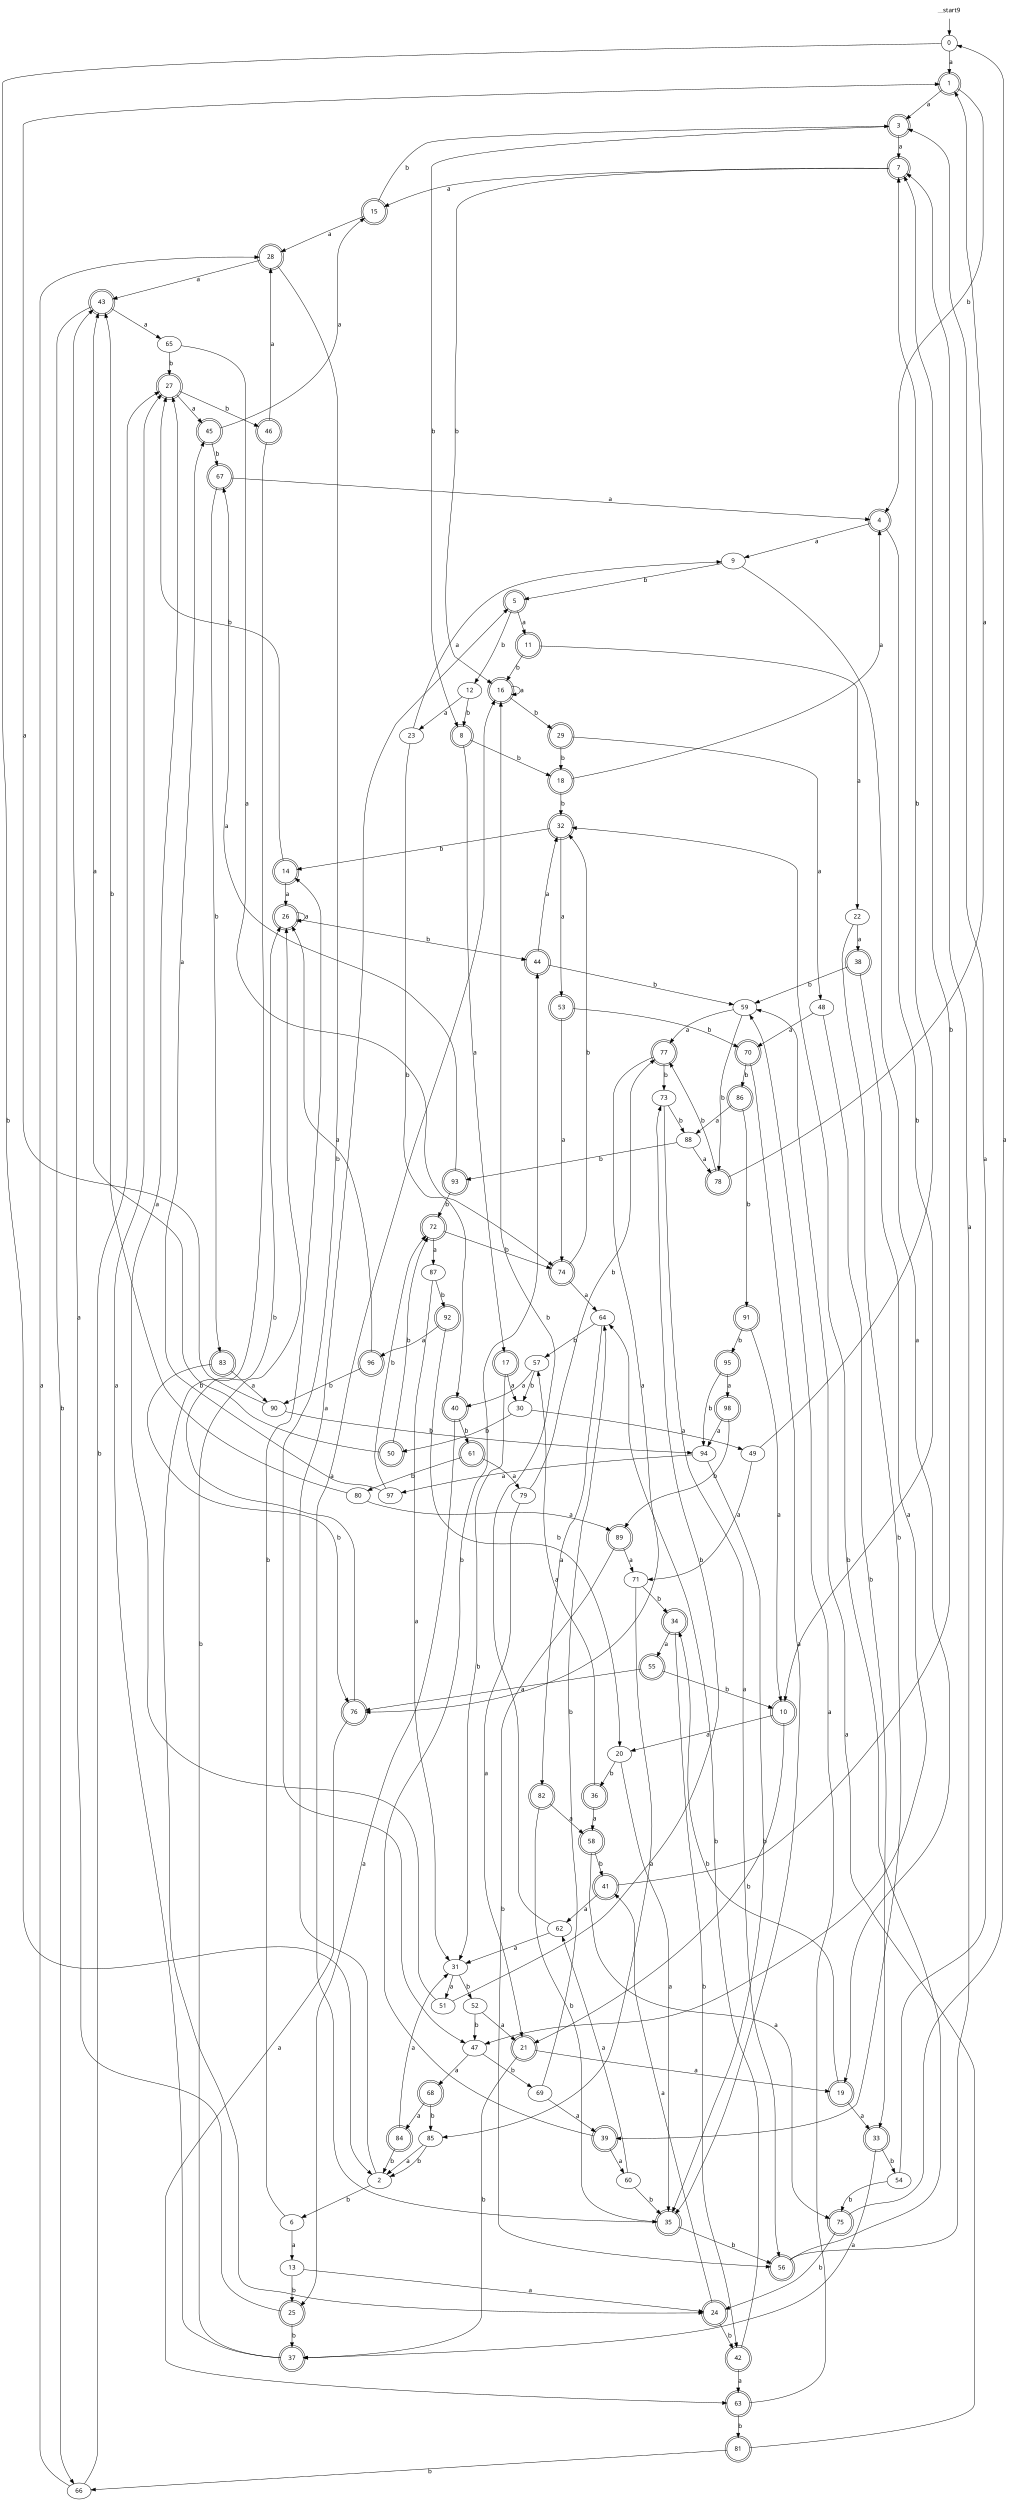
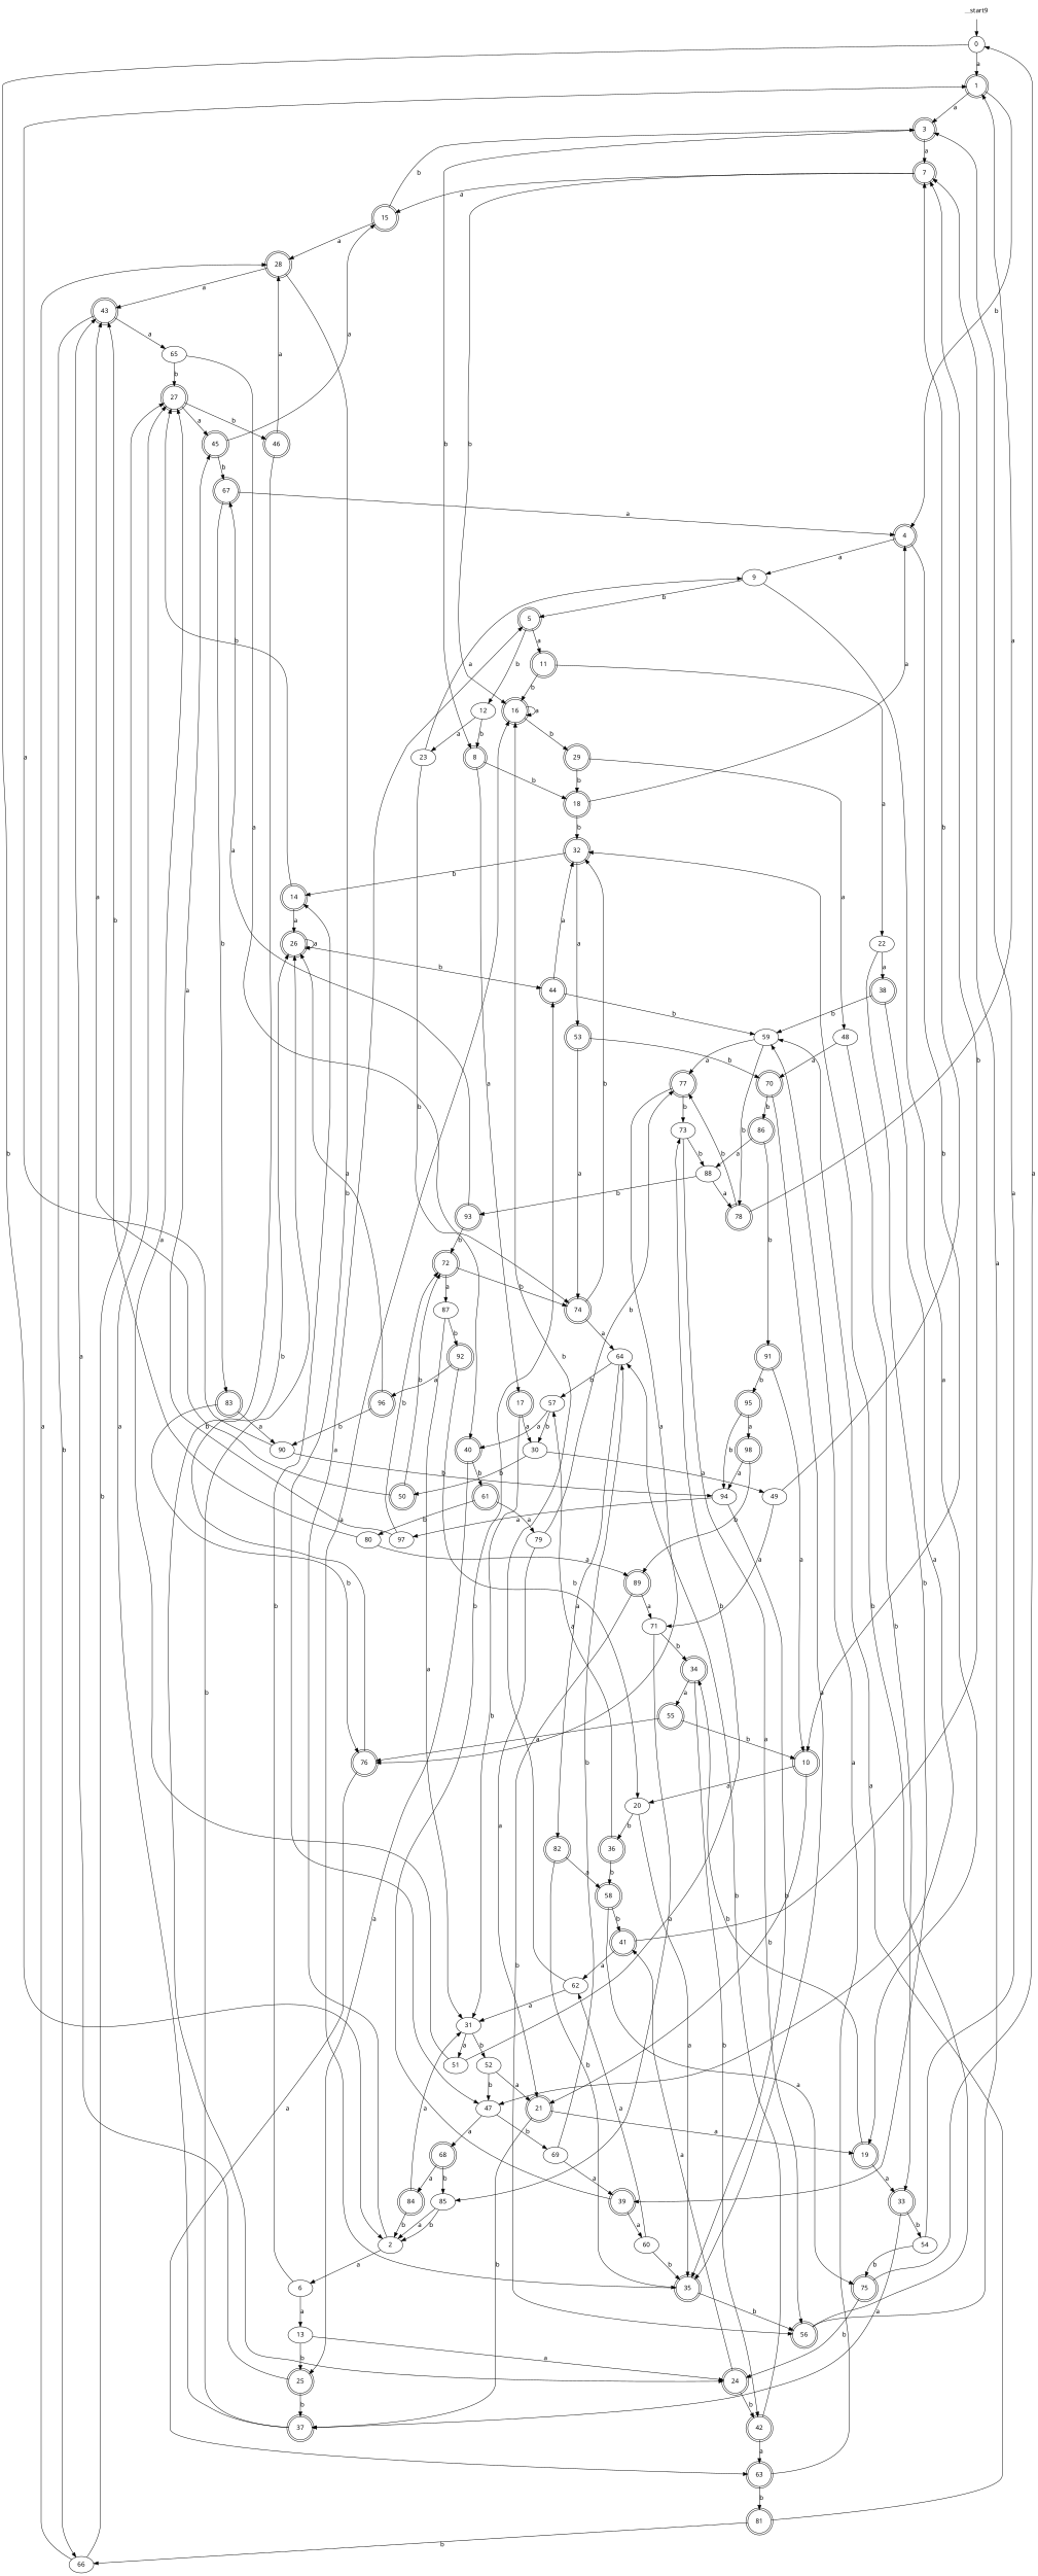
  digraph {
    fontname="Noto Sans"
    node [fontname="Noto Sans" shape=doublecircle]
    edge [fontname="Noto Sans"]
    n1 [label=__start9 shape=none]
    0 [shape=circle]
    1
    2 [shape=""]
    3
    4
    5
    6 [shape=""]
    7
    8
    9 [shape=""]
    10
    11
    12 [shape=""]
    13 [shape=""]
    14
    15
    16
    17
    18
    19
    20 [shape=""]
    21
    22 [shape=""]
    23 [shape=""]
    24
    25
    26
    27
    28
    29
    30 [shape=""]
    31 [shape=""]
    32
    33
    34
    35
    36
    37
    38
    39
    40
    41
    42
    43
    44
    45
    46
    47 [shape=""]
    48 [shape=""]
    49 [shape=""]
    50
    51 [shape=""]
    52 [shape=""]
    53
    54 [shape=""]
    55
    56
    57 [shape=""]
    58
    59 [shape=""]
    60 [shape=""]
    61
    62 [shape=""]
    63
    64 [shape=""]
    65 [shape=""]
    66 [shape=""]
    67
    68
    69 [shape=""]
    70
    71 [shape=""]
    72
    73 [shape=""]
    74
    75
    76
    77
    78
    79 [shape=""]
    80 [shape=""]
    81
    82
    83
    84
    85 [shape=""]
    86
    87 [shape=""]
    88 [shape=""]
    89
    90 [shape=""]
    91
    92
    93
    94 [shape=""]
    95
    96
    97 [shape=""]
    98
    n1 -> 0
    0 -> 1 [label=a]
    0 -> 2 [label=b]
    1 -> 3 [label=a]
    1 -> 4 [label=b]
    2 -> 5 [label=a]
-   2 -> 6 [label=b]
+   2 -> 6 [label=a]
    3 -> 7 [label=a]
    3 -> 8 [label=b]
    4 -> 9 [label=a]
    4 -> 10 [label=b]
    5 -> 11 [label=a]
    5 -> 12 [label=b]
    6 -> 13 [label=a]
    6 -> 14 [label=b]
    7 -> 15 [label=a]
    7 -> 16 [label=b]
    8 -> 17 [label=a]
    8 -> 18 [label=b]
    9 -> 5 [label=b]
    9 -> 19 [label=a]
    10 -> 20 [label=a]
    10 -> 21 [label=b]
    11 -> 16 [label=b]
    11 -> 22 [label=a]
    12 -> 8 [label=b]
    12 -> 23 [label=a]
    13 -> 24 [label=a]
    13 -> 25 [label=b]
    14 -> 26 [label=a]
    14 -> 27 [label=b]
    15 -> 3 [label=b]
    15 -> 28 [label=a]
    16 -> 16 [label=a]
    16 -> 29 [label=b]
    17 -> 30 [label=a]
    17 -> 31 [label=b]
    18 -> 4 [label=a]
    18 -> 32 [label=b]
    19 -> 33 [label=a]
    19 -> 34 [label=b]
    20 -> 35 [label=a]
    20 -> 36 [label=b]
    21 -> 19 [label=a]
    21 -> 37 [label=b]
    22 -> 38 [label=a]
    22 -> 39 [label=b]
    23 -> 9 [label=a]
    23 -> 40 [label=b]
    24 -> 41 [label=a]
    24 -> 42 [label=b]
    25 -> 37 [label=b]
    25 -> 43 [label=a]
    26 -> 26 [label=a]
    26 -> 44 [label=b]
    27 -> 45 [label=a]
    27 -> 46 [label=b]
    28 -> 43 [label=a]
    28 -> 47 [label=b]
    29 -> 18 [label=b]
    29 -> 48 [label=a]
    30 -> 49 [label=a]
    30 -> 50 [label=b]
    31 -> 51 [label=a]
    31 -> 52 [label=b]
    32 -> 14 [label=b]
    32 -> 53 [label=a]
    33 -> 37 [label=a]
    33 -> 54 [label=b]
    34 -> 42 [label=b]
    34 -> 55 [label=a]
    35 -> 16 [label=a]
    35 -> 56 [label=b]
    36 -> 57 [label=a]
-   36 -> 58 [label=a]
+   36 -> 58 [label=b]
    37 -> 26 [label=b]
    37 -> 27 [label=a]
    38 -> 47 [label=a]
    38 -> 59 [label=b]
    39 -> 44 [label=b]
    39 -> 60 [label=a]
    40 -> 25 [label=a]
    40 -> 61 [label=b]
    41 -> 7 [label=b]
    41 -> 62 [label=a]
    42 -> 63 [label=a]
    42 -> 64 [label=b]
    43 -> 65 [label=a]
    43 -> 66 [label=b]
    44 -> 32 [label=a]
    44 -> 59 [label=b]
    45 -> 15 [label=a]
    45 -> 67 [label=b]
    46 -> 24 [label=b]
    46 -> 28 [label=a]
    47 -> 68 [label=a]
    47 -> 69 [label=b]
    48 -> 33 [label=b]
    48 -> 70 [label=a]
    49 -> 7 [label=b]
    49 -> 71 [label=a]
    50 -> 43 [label=a]
    50 -> 72 [label=b]
    51 -> 27 [label=a]
    51 -> 73 [label=b]
    52 -> 21 [label=a]
    52 -> 47 [label=b]
    53 -> 70 [label=b]
    53 -> 74 [label=a]
    54 -> 3 [label=a]
    54 -> 75 [label=b]
    55 -> 10 [label=b]
    55 -> 76 [label=a]
    56 -> 7 [label=a]
    56 -> 32 [label=b]
    57 -> 30 [label=b]
    57 -> 40 [label=a]
    58 -> 41 [label=b]
    58 -> 75 [label=a]
    59 -> 77 [label=a]
    59 -> 78 [label=b]
    60 -> 35 [label=b]
    60 -> 62 [label=a]
    61 -> 79 [label=a]
    61 -> 80 [label=b]
    62 -> 16 [label=b]
    62 -> 31 [label=a]
    63 -> 59 [label=a]
    63 -> 81 [label=b]
    64 -> 57 [label=b]
    64 -> 82 [label=a]
    65 -> 27 [label=b]
    65 -> 74 [label=a]
    66 -> 27 [label=b]
    66 -> 28 [label=a]
    67 -> 4 [label=a]
    67 -> 83 [label=b]
    68 -> 84 [label=a]
    68 -> 85 [label=b]
    69 -> 39 [label=a]
    69 -> 64 [label=b]
    70 -> 35 [label=a]
    70 -> 86 [label=b]
    71 -> 34 [label=b]
    71 -> 85 [label=a]
    72 -> 74 [label=b]
    72 -> 87 [label=a]
    73 -> 56 [label=a]
    73 -> 88 [label=b]
    74 -> 32 [label=b]
    74 -> 64 [label=a]
    75 -> 0 [label=a]
    75 -> 24 [label=b]
    76 -> 26 [label=b]
    76 -> 63 [label=a]
    77 -> 73 [label=b]
    77 -> 76 [label=a]
    78 -> 1 [label=a]
    78 -> 77 [label=b]
    79 -> 21 [label=a]
    79 -> 77 [label=b]
    80 -> 43 [label=b]
    80 -> 89 [label=a]
    81 -> 59 [label=a]
    81 -> 66 [label=b]
    82 -> 35 [label=b]
    82 -> 58 [label=a]
    83 -> 76 [label=b]
    83 -> 90 [label=a]
    84 -> 2 [label=b]
    84 -> 31 [label=a]
    85 -> 2 [label=a]
    85 -> 2 [label=b]
    86 -> 88 [label=a]
    86 -> 91 [label=b]
    87 -> 31 [label=a]
    87 -> 92 [label=b]
    88 -> 78 [label=a]
    88 -> 93 [label=b]
    89 -> 56 [label=b]
    89 -> 71 [label=a]
    90 -> 1 [label=a]
    90 -> 94 [label=b]
    91 -> 10 [label=a]
    91 -> 95 [label=b]
    92 -> 20 [label=b]
    92 -> 96 [label=a]
    93 -> 67 [label=a]
    93 -> 72 [label=b]
    94 -> 35 [label=b]
    94 -> 97 [label=a]
    95 -> 94 [label=b]
    95 -> 98 [label=a]
    96 -> 26 [label=a]
    96 -> 90 [label=b]
    97 -> 45 [label=a]
    97 -> 72 [label=b]
    98 -> 89 [label=b]
    98 -> 94 [label=a]
  }
